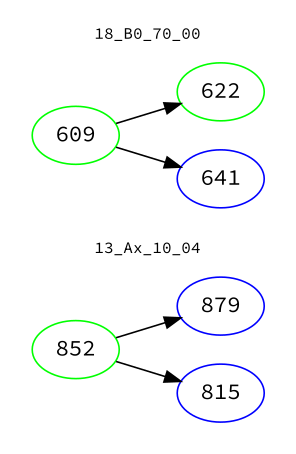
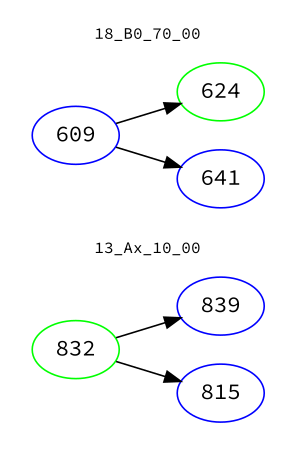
  digraph {
    fontname="Source Code Pro"
    rankdir=LR
    node [color=green fontname="Source Code Pro"]
    edge [color=black fontname="Source Code Pro"]
-   n1 [label=852]
+   n1 [label=832]
    n2 [color=blue label=815]
-   n3 [color=blue label=879]
-   n4 [label=609]
+   n3 [color=blue label=839]
+   n4 [color=blue label=609]
    n5 [color=blue label=641]
-   n6 [label=622]
+   n6 [label=624]
    subgraph cluster_1 {
      color=white
      fontsize=10
-     label="13_Ax_10_04"
+     label="13_Ax_10_00"
      n1
      n2
      n3
    }
    subgraph cluster_2 {
      color=white
      fontsize=10
      label="18_B0_70_00"
      n4
      n5
      n6
    }
    n1 -> n2
    n1 -> n3
    n4 -> n5
    n4 -> n6
  }
